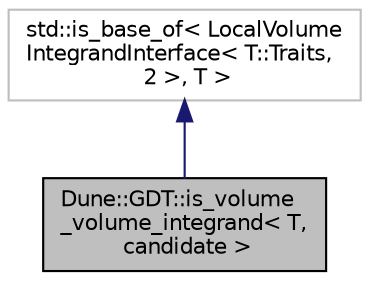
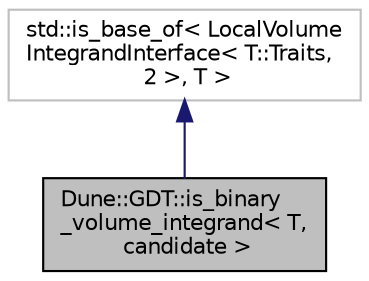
  digraph {
    node [fontname=Helvetica fontsize=10 shape=record style=filled]
-   n1 [color=black fillcolor=grey75 fontcolor=black height=0.2 label="Dune::GDT::is_volume\l_volume_integrand\< T,\l candidate \>" width=0.4]
+   n1 [color=black fillcolor=grey75 fontcolor=black height=0.2 label="Dune::GDT::is_binary\l_volume_integrand\< T,\l candidate \>" width=0.4]
    n2 [color=grey75 fillcolor=white height=0.2 label="std::is_base_of\< LocalVolume\lIntegrandInterface\< T::Traits,\l 2 \>, T \>" width=0.4]
    n2 -> n1 [color=midnightblue dir=back fontname=Helvetica fontsize=10 labelfontname=Helvetica labelfontsize=10 style=solid]
  }
